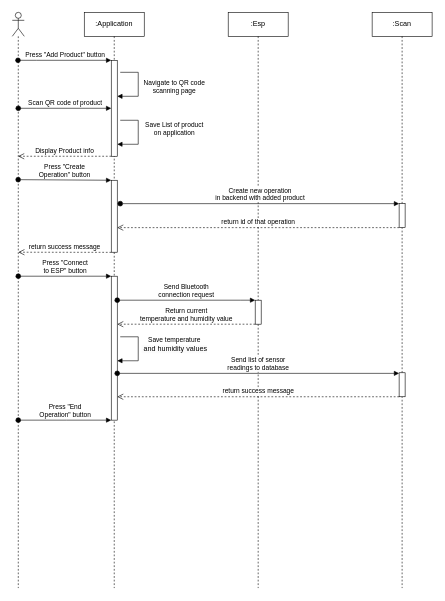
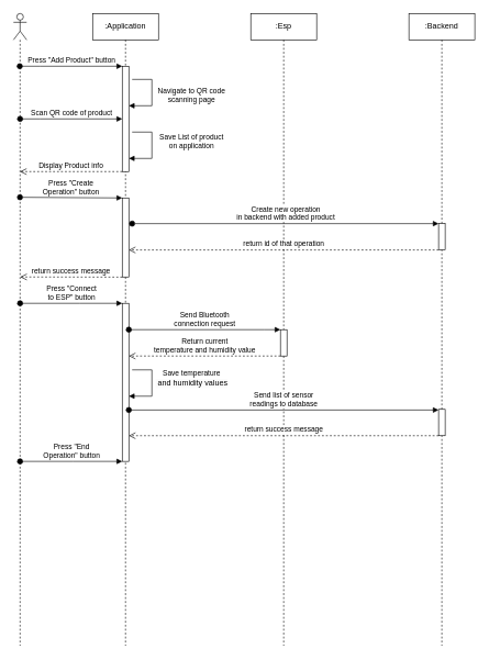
  <mxCell id="0" />
  <mxCell id="1" parent="0" />
  <mxCell id="2" value="" style="shape=umlLifeline;perimeter=lifelinePerimeter;whiteSpace=wrap;html=1;container=1;dropTarget=0;collapsible=0;recursiveResize=0;outlineConnect=0;portConstraint=eastwest;newEdgeStyle={&quot;edgeStyle&quot;:&quot;elbowEdgeStyle&quot;,&quot;elbow&quot;:&quot;vertical&quot;,&quot;curved&quot;:0,&quot;rounded&quot;:0};participant=umlActor;" parent="1" vertex="1"><mxGeometry x="20" y="20" width="20" height="960" as="geometry" /></mxCell>
  <mxCell id="3" value=":Application" style="shape=umlLifeline;perimeter=lifelinePerimeter;whiteSpace=wrap;html=1;container=1;dropTarget=0;collapsible=0;recursiveResize=0;outlineConnect=0;portConstraint=eastwest;newEdgeStyle={&quot;edgeStyle&quot;:&quot;elbowEdgeStyle&quot;,&quot;elbow&quot;:&quot;vertical&quot;,&quot;curved&quot;:0,&quot;rounded&quot;:0};" parent="1" vertex="1"><mxGeometry x="140" y="20" width="100" height="960" as="geometry" /></mxCell>
  <mxCell id="4" value="" style="html=1;points=[];perimeter=orthogonalPerimeter;outlineConnect=0;targetShapes=umlLifeline;portConstraint=eastwest;newEdgeStyle={&quot;edgeStyle&quot;:&quot;elbowEdgeStyle&quot;,&quot;elbow&quot;:&quot;vertical&quot;,&quot;curved&quot;:0,&quot;rounded&quot;:0};" parent="3" vertex="1"><mxGeometry x="45" y="80" width="10" height="160" as="geometry" /></mxCell>
  <mxCell id="5" value="" style="html=1;points=[];perimeter=orthogonalPerimeter;outlineConnect=0;targetShapes=umlLifeline;portConstraint=eastwest;newEdgeStyle={&quot;edgeStyle&quot;:&quot;elbowEdgeStyle&quot;,&quot;elbow&quot;:&quot;vertical&quot;,&quot;curved&quot;:0,&quot;rounded&quot;:0};" parent="3" vertex="1"><mxGeometry x="45" y="280" width="10" height="120" as="geometry" /></mxCell>
  <mxCell id="6" value="" style="html=1;points=[];perimeter=orthogonalPerimeter;outlineConnect=0;targetShapes=umlLifeline;portConstraint=eastwest;newEdgeStyle={&quot;edgeStyle&quot;:&quot;elbowEdgeStyle&quot;,&quot;elbow&quot;:&quot;vertical&quot;,&quot;curved&quot;:0,&quot;rounded&quot;:0};" parent="3" vertex="1"><mxGeometry x="45" y="440" width="10" height="240" as="geometry" /></mxCell>
  <mxCell id="7" value=":Esp" style="shape=umlLifeline;perimeter=lifelinePerimeter;whiteSpace=wrap;html=1;container=1;dropTarget=0;collapsible=0;recursiveResize=0;outlineConnect=0;portConstraint=eastwest;newEdgeStyle={&quot;edgeStyle&quot;:&quot;elbowEdgeStyle&quot;,&quot;elbow&quot;:&quot;vertical&quot;,&quot;curved&quot;:0,&quot;rounded&quot;:0};" parent="1" vertex="1"><mxGeometry x="380" y="20" width="100" height="960" as="geometry" /></mxCell>
  <mxCell id="8" style="edgeStyle=elbowEdgeStyle;rounded=0;orthogonalLoop=1;jettySize=auto;html=1;elbow=vertical;curved=0;" parent="7" source="9" edge="1"><mxGeometry relative="1" as="geometry"><mxPoint x="49.786" y="500.143" as="targetPoint" /></mxGeometry></mxCell>
  <mxCell id="9" value="" style="html=1;points=[];perimeter=orthogonalPerimeter;outlineConnect=0;targetShapes=umlLifeline;portConstraint=eastwest;newEdgeStyle={&quot;edgeStyle&quot;:&quot;elbowEdgeStyle&quot;,&quot;elbow&quot;:&quot;vertical&quot;,&quot;curved&quot;:0,&quot;rounded&quot;:0};" parent="7" vertex="1"><mxGeometry x="45" y="480" width="10" height="40" as="geometry" /></mxCell>
- <mxCell id="10" value=":Scan" style="shape=umlLifeline;perimeter=lifelinePerimeter;whiteSpace=wrap;html=1;container=1;dropTarget=0;collapsible=0;recursiveResize=0;outlineConnect=0;portConstraint=eastwest;newEdgeStyle={&quot;edgeStyle&quot;:&quot;elbowEdgeStyle&quot;,&quot;elbow&quot;:&quot;vertical&quot;,&quot;curved&quot;:0,&quot;rounded&quot;:0};" parent="1" vertex="1"><mxGeometry x="620" y="20" width="100" height="960" as="geometry" /></mxCell>
+ <mxCell id="10" value=":Backend" style="shape=umlLifeline;perimeter=lifelinePerimeter;whiteSpace=wrap;html=1;container=1;dropTarget=0;collapsible=0;recursiveResize=0;outlineConnect=0;portConstraint=eastwest;newEdgeStyle={&quot;edgeStyle&quot;:&quot;elbowEdgeStyle&quot;,&quot;elbow&quot;:&quot;vertical&quot;,&quot;curved&quot;:0,&quot;rounded&quot;:0};" parent="1" vertex="1"><mxGeometry x="620" y="20" width="100" height="960" as="geometry" /></mxCell>
  <mxCell id="11" value="" style="html=1;points=[];perimeter=orthogonalPerimeter;outlineConnect=0;targetShapes=umlLifeline;portConstraint=eastwest;newEdgeStyle={&quot;edgeStyle&quot;:&quot;elbowEdgeStyle&quot;,&quot;elbow&quot;:&quot;vertical&quot;,&quot;curved&quot;:0,&quot;rounded&quot;:0};" parent="10" vertex="1"><mxGeometry x="45" y="319" width="10" height="40" as="geometry" /></mxCell>
  <mxCell id="12" value="" style="html=1;points=[];perimeter=orthogonalPerimeter;outlineConnect=0;targetShapes=umlLifeline;portConstraint=eastwest;newEdgeStyle={&quot;edgeStyle&quot;:&quot;elbowEdgeStyle&quot;,&quot;elbow&quot;:&quot;vertical&quot;,&quot;curved&quot;:0,&quot;rounded&quot;:0};" parent="10" vertex="1"><mxGeometry x="45" y="601" width="10" height="40" as="geometry" /></mxCell>
  <mxCell id="13" value="Press &quot;Add Product&quot; button" style="html=1;verticalAlign=bottom;startArrow=oval;endArrow=block;startSize=8;edgeStyle=elbowEdgeStyle;elbow=vertical;curved=0;rounded=0;" parent="1" source="2" target="4" edge="1"><mxGeometry relative="1" as="geometry"><mxPoint x="80" y="100" as="sourcePoint" /><Array as="points"><mxPoint x="60" y="100" /></Array></mxGeometry></mxCell>
  <mxCell id="14" value="Scan QR code of product" style="html=1;verticalAlign=bottom;startArrow=oval;endArrow=block;startSize=8;edgeStyle=elbowEdgeStyle;elbow=vertical;curved=0;rounded=0;" parent="1" edge="1"><mxGeometry x="0.003" relative="1" as="geometry"><mxPoint x="30" y="180" as="sourcePoint" /><mxPoint x="185" y="180" as="targetPoint" /><Array as="points"><mxPoint x="60" y="180" /></Array><mxPoint as="offset" /></mxGeometry></mxCell>
  <mxCell id="15" value="Create new operation&lt;br/&gt;in backend with added product" style="html=1;verticalAlign=bottom;startArrow=oval;endArrow=block;startSize=8;edgeStyle=elbowEdgeStyle;elbow=vertical;curved=0;rounded=0;" parent="1" edge="1"><mxGeometry relative="1" as="geometry"><mxPoint x="200" y="339" as="sourcePoint" /><mxPoint x="665" y="339.333" as="targetPoint" /></mxGeometry></mxCell>
  <mxCell id="16" value="return id of that operation" style="html=1;verticalAlign=bottom;endArrow=open;dashed=1;endSize=8;edgeStyle=elbowEdgeStyle;elbow=vertical;curved=0;rounded=0;" parent="1" source="11" edge="1"><mxGeometry relative="1" as="geometry"><mxPoint x="660" y="379" as="sourcePoint" /><mxPoint x="195" y="379" as="targetPoint" /><Array as="points"><mxPoint x="660" y="379" /></Array></mxGeometry></mxCell>
  <mxCell id="17" value="Display Product info" style="html=1;verticalAlign=bottom;endArrow=open;dashed=1;endSize=8;edgeStyle=elbowEdgeStyle;elbow=vertical;curved=0;rounded=0;" parent="1" edge="1"><mxGeometry relative="1" as="geometry"><mxPoint x="185" y="260" as="sourcePoint" /><mxPoint x="29.786" y="260" as="targetPoint" /><Array as="points"><mxPoint x="80" y="260" /></Array></mxGeometry></mxCell>
  <mxCell id="18" value="Press &quot;Connect&lt;br/&gt;to ESP&quot; button" style="html=1;verticalAlign=bottom;startArrow=oval;endArrow=block;startSize=8;edgeStyle=elbowEdgeStyle;elbow=vertical;curved=0;rounded=0;" parent="1" edge="1"><mxGeometry relative="1" as="geometry"><mxPoint x="30" y="460" as="sourcePoint" /><mxPoint x="185" y="460" as="targetPoint" /><Array as="points"><mxPoint x="120" y="460" /><mxPoint x="140" y="620" /></Array></mxGeometry></mxCell>
  <mxCell id="19" value="Send Bluetooth&lt;br/&gt;connection request" style="html=1;verticalAlign=bottom;startArrow=oval;endArrow=block;startSize=8;edgeStyle=elbowEdgeStyle;elbow=vertical;curved=0;rounded=0;" parent="1" target="9" edge="1"><mxGeometry relative="1" as="geometry"><mxPoint x="195" y="500" as="sourcePoint" /><Array as="points"><mxPoint x="400" y="500" /></Array></mxGeometry></mxCell>
  <mxCell id="20" value="Return current&lt;br style=&quot;border-color: var(--border-color);&quot;&gt;temperature and humidity value" style="html=1;verticalAlign=bottom;endArrow=open;dashed=1;endSize=8;edgeStyle=elbowEdgeStyle;elbow=vertical;curved=0;rounded=0;" parent="1" source="9" edge="1"><mxGeometry relative="1" as="geometry"><mxPoint x="430" y="540" as="sourcePoint" /><mxPoint x="195" y="539.999" as="targetPoint" /></mxGeometry></mxCell>
  <mxCell id="21" value="return success message" style="html=1;verticalAlign=bottom;endArrow=open;dashed=1;endSize=8;edgeStyle=elbowEdgeStyle;elbow=vertical;curved=0;rounded=0;" parent="1" edge="1"><mxGeometry relative="1" as="geometry"><mxPoint x="185" y="420.22" as="sourcePoint" /><mxPoint x="30.167" y="420.22" as="targetPoint" /></mxGeometry></mxCell>
  <mxCell id="22" value="Press &quot;Create&lt;br&gt;Operation&quot; button" style="html=1;verticalAlign=bottom;startArrow=oval;endArrow=block;startSize=8;edgeStyle=elbowEdgeStyle;elbow=vertical;curved=0;rounded=0;" parent="1" target="5" edge="1"><mxGeometry relative="1" as="geometry"><mxPoint x="29.81" y="299.005" as="sourcePoint" /><mxPoint x="185" y="299.005" as="targetPoint" /></mxGeometry></mxCell>
  <mxCell id="23" value="Save&amp;nbsp;temperature&lt;br style=&quot;border-color: var(--border-color); font-size: 12px; background-color: rgb(251, 251, 251);&quot;&gt;&lt;span style=&quot;font-size: 12px; background-color: rgb(251, 251, 251);&quot;&gt;&amp;nbsp;and humidity values&lt;/span&gt;" style="html=1;verticalAlign=bottom;endArrow=block;edgeStyle=orthogonalEdgeStyle;elbow=vertical;rounded=0;" parent="1" edge="1"><mxGeometry x="0.143" y="60" width="80" relative="1" as="geometry"><mxPoint x="199.97" y="561" as="sourcePoint" /><mxPoint x="194.97" y="601" as="targetPoint" /><Array as="points"><mxPoint x="229.97" y="561" /><mxPoint x="229.97" y="601" /></Array><mxPoint as="offset" /></mxGeometry></mxCell>
  <mxCell id="24" value="return success message" style="html=1;verticalAlign=bottom;endArrow=open;dashed=1;endSize=8;edgeStyle=elbowEdgeStyle;elbow=vertical;curved=0;rounded=0;" parent="1" edge="1"><mxGeometry relative="1" as="geometry"><mxPoint x="665" y="661" as="sourcePoint" /><mxPoint x="195" y="661" as="targetPoint" /></mxGeometry></mxCell>
  <mxCell id="25" value="Save List of product &lt;br&gt;on application" style="html=1;verticalAlign=bottom;endArrow=block;edgeStyle=orthogonalEdgeStyle;elbow=vertical;rounded=0;" parent="1" edge="1"><mxGeometry x="0.142" y="60" width="80" relative="1" as="geometry"><mxPoint x="200" y="200" as="sourcePoint" /><mxPoint x="195" y="240" as="targetPoint" /><Array as="points"><mxPoint x="230" y="200" /><mxPoint x="230" y="240" /></Array><mxPoint as="offset" /></mxGeometry></mxCell>
  <mxCell id="26" value="Press &quot;End&lt;br style=&quot;border-color: var(--border-color);&quot;&gt;Operation&quot; button" style="html=1;verticalAlign=bottom;startArrow=oval;startFill=1;endArrow=block;startSize=8;edgeStyle=elbowEdgeStyle;elbow=vertical;curved=0;rounded=0;" parent="1" edge="1"><mxGeometry width="60" relative="1" as="geometry"><mxPoint x="29.929" y="700" as="sourcePoint" /><mxPoint x="185" y="700" as="targetPoint" /><Array as="points"><mxPoint x="110" y="700" /></Array></mxGeometry></mxCell>
  <mxCell id="27" value="Send list of sensor&lt;br style=&quot;border-color: var(--border-color);&quot;&gt;readings to database" style="html=1;verticalAlign=bottom;startArrow=oval;startFill=1;endArrow=block;startSize=8;edgeStyle=elbowEdgeStyle;elbow=vertical;curved=0;rounded=0;" parent="1" edge="1"><mxGeometry width="60" relative="1" as="geometry"><mxPoint x="195" y="622" as="sourcePoint" /><mxPoint x="665" y="622" as="targetPoint" /></mxGeometry></mxCell>
  <mxCell id="28" value="Navigate to QR code&lt;br&gt;scanning page" style="html=1;verticalAlign=bottom;endArrow=block;edgeStyle=orthogonalEdgeStyle;elbow=vertical;rounded=0;" parent="1" edge="1"><mxGeometry x="0.334" y="60" width="80" relative="1" as="geometry"><mxPoint x="200" y="120.03" as="sourcePoint" /><mxPoint x="195" y="160.03" as="targetPoint" /><Array as="points"><mxPoint x="230" y="120.03" /><mxPoint x="230" y="160.03" /></Array><mxPoint x="60" y="-60" as="offset" /></mxGeometry></mxCell>
